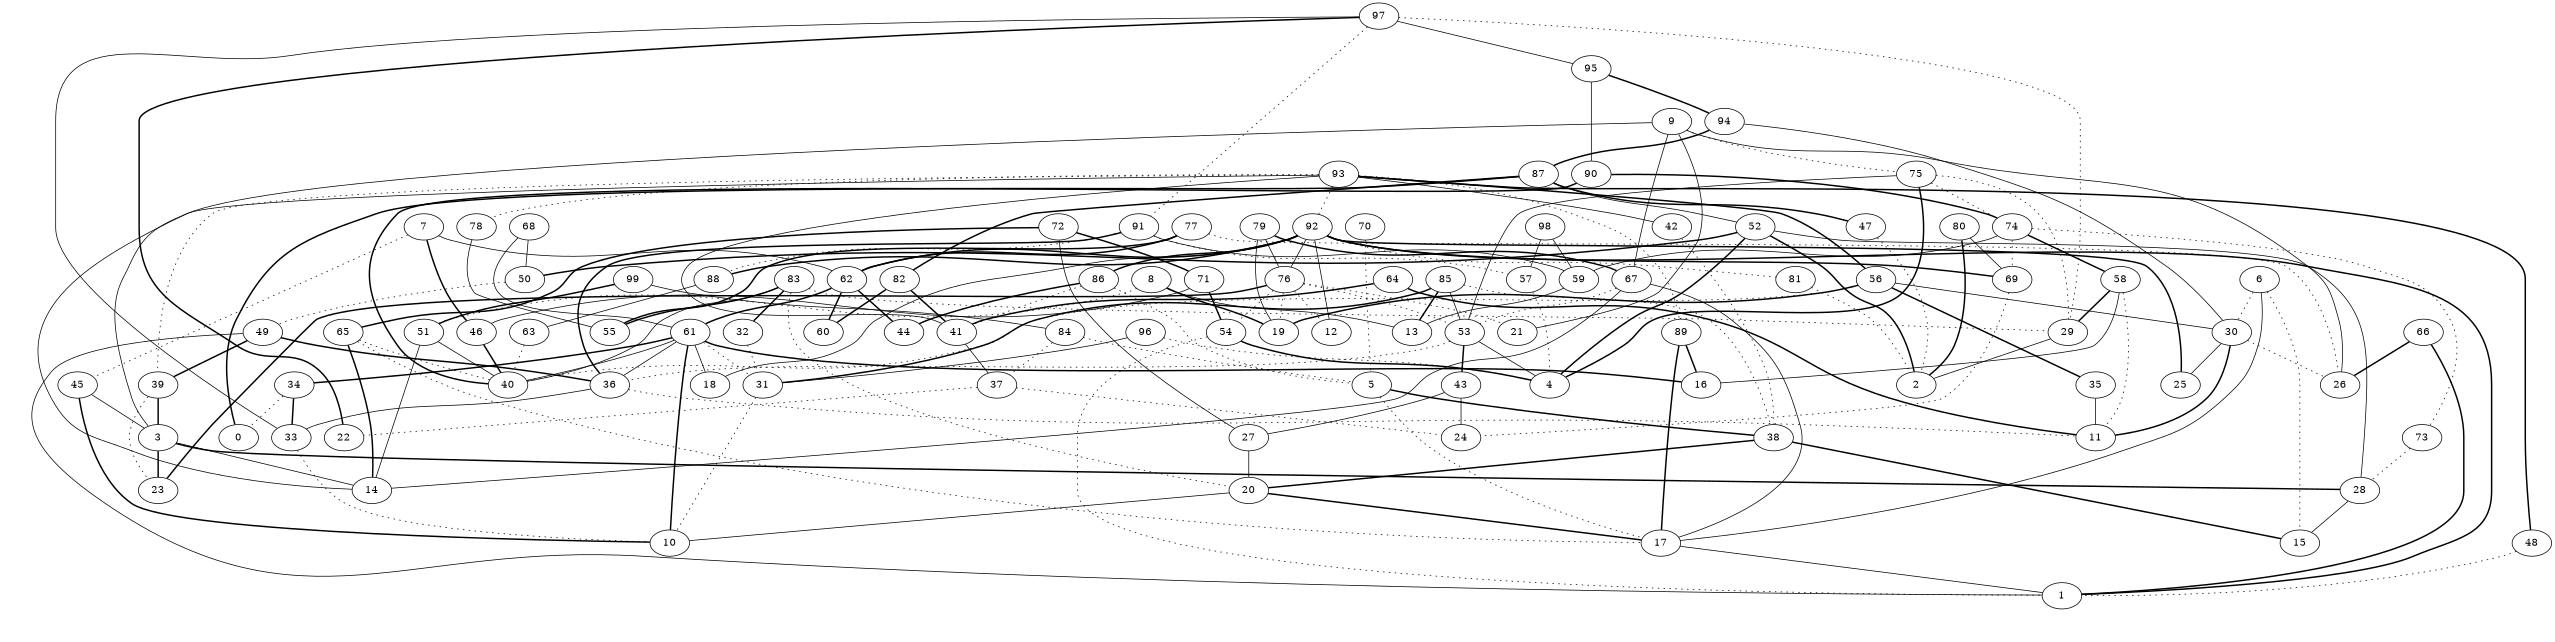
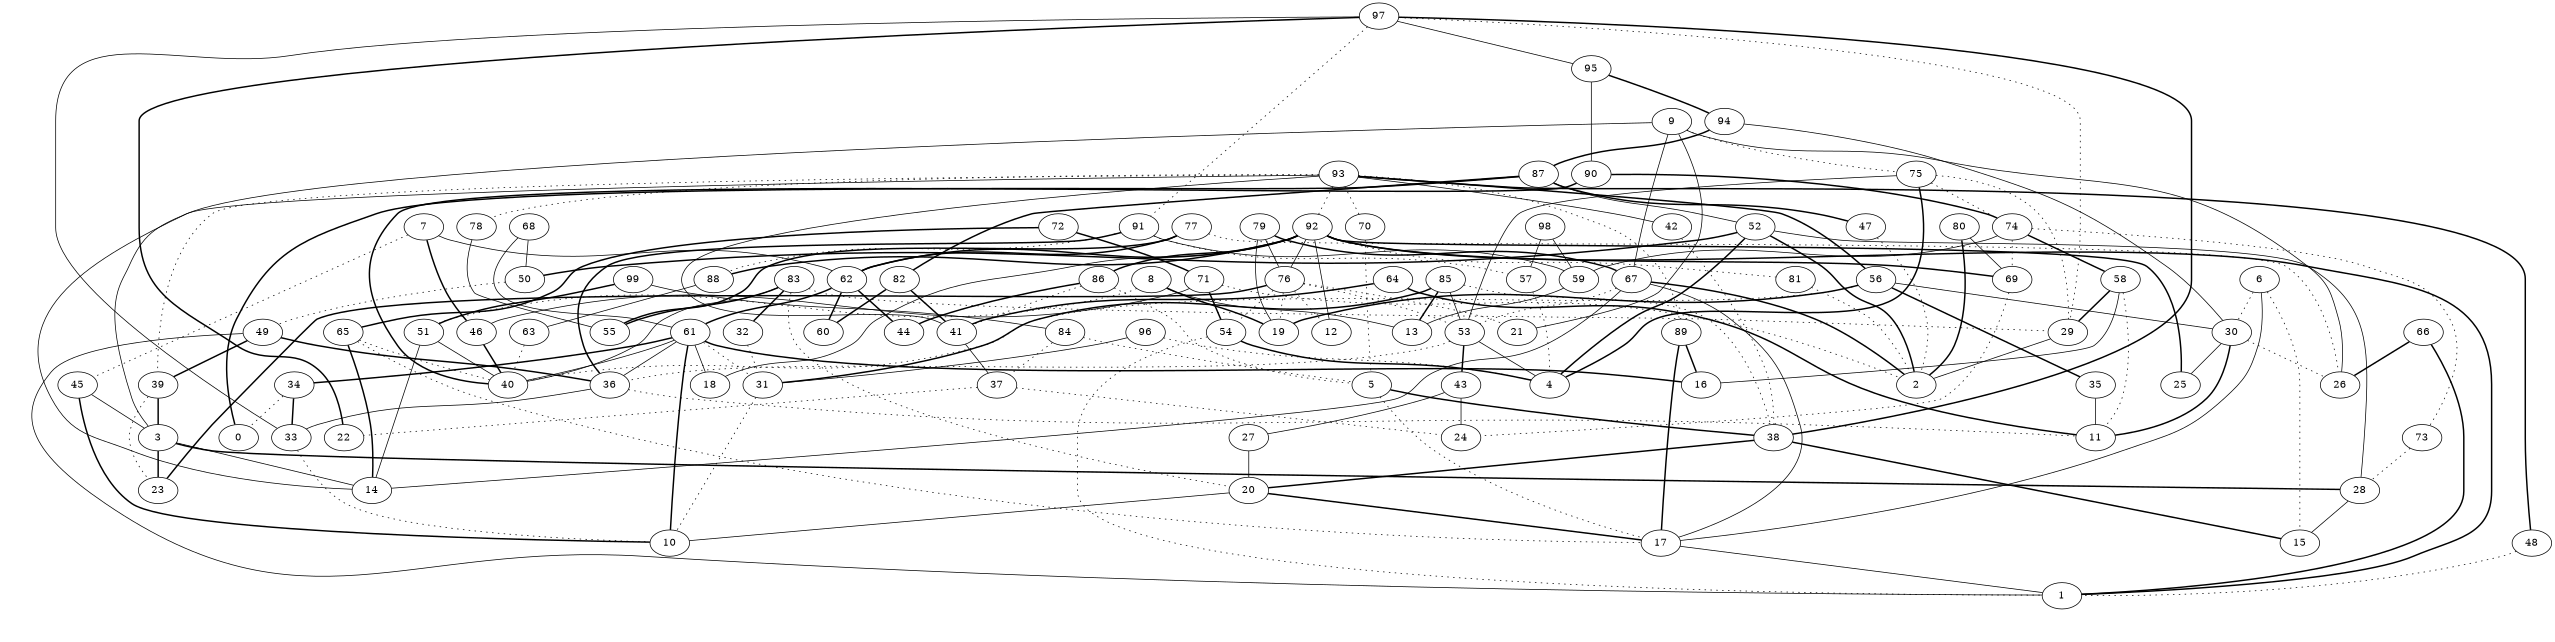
  digraph {
    edge [color=black dir=none style=bold]
    94
    87
    30
    52
    82
    0
    47
    26
    11
    25
    74
    58
    73
    69
    59
    29
    16
    28
    24
    13
    72
    27
    65
    71
    20
    40
    14
    17
    2
    46
    54
    77
    62
    55
    61
    60
    44
    78
    68
    50
    49
    36
    18
    31
    34
    10
    91
    88
    57
    33
    63
    4
    1
    83
    32
    51
    7
    45
    3
    75
    53
    43
    99
    84
    37
    5
    22
    38
    8
    19
    35
    90
    39
    23
    15
    67
    92
    86
    81
    76
    12
    41
    21
    98
    89
    93
    42
    70
    56
    48
    9
    79
    64
    66
    95
    6
    80
    97
    85
    96
    subgraph sub_1 {
      94
      87
      30
      52
      82
      0
      47
      26
      11
      25
      74
      58
      73
      69
      59
      29
      16
      28
      24
      13
      72
      27
      65
      71
      20
      40
      14
      17
      2
      46
      54
      77
      62
      55
      61
      60
      44
      78
      68
      50
      49
      36
      18
      31
      34
      10
      91
      88
      57
      33
      63
      4
      1
      83
      32
      51
      7
      45
      3
      75
      53
      43
      99
      84
      37
      5
      22
      38
      8
      19
      35
      90
      39
      23
      15
      67
      92
      86
      81
      76
      12
      41
      21
      98
      89
      93
      42
      70
      56
      48
      9
      79
      64
      66
      95
      6
      80
      97
      85
      96
    }
    94 -> 87
    94 -> 30 [style=solid]
    87 -> 52 [style=solid]
    87 -> 82
    87 -> 0
    87 -> 47
    30 -> 26 [style=dotted]
    30 -> 11
    30 -> 25 [style=solid]
    52 -> 28 [style=solid]
    52 -> 2
    52 -> 50
    52 -> 4
    82 -> 60
    82 -> 41
    47 -> 2 [style=dotted]
    74 -> 58
    74 -> 73 [style=dotted]
    74 -> 69 [style=dotted]
    74 -> 59 [style=solid]
    58 -> 11 [style=dotted]
    58 -> 29
    58 -> 16 [style=solid]
    73 -> 28 [style=dotted]
    69 -> 24 [style=dotted]
    59 -> 13 [style=solid]
    29 -> 2 [style=solid]
    28 -> 15 [style=solid]
-   72 -> 27 [style=solid]
    72 -> 65
    72 -> 71
    27 -> 20 [style=solid]
    65 -> 40 [style=dotted]
    65 -> 14
    65 -> 17 [style=dotted]
+   71 -> 2 [style=dotted]
    71 -> 46 [style=solid]
    71 -> 54
    20 -> 17
    20 -> 10 [style=solid]
    17 -> 1 [style=solid]
    46 -> 40
    54 -> 4
    54 -> 1 [style=dotted]
    77 -> 26 [style=dotted]
    77 -> 62
    77 -> 55
    62 -> 61
    62 -> 60
    62 -> 44
    61 -> 16
    61 -> 40 [style=solid]
    61 -> 36 [style=solid]
    61 -> 18 [style=solid]
    61 -> 31 [style=dotted]
    61 -> 34
    61 -> 10
    78 -> 55 [style=solid]
    68 -> 61 [style=solid]
    68 -> 50 [style=solid]
    50 -> 49 [style=dotted]
    49 -> 36
    49 -> 1 [style=solid]
    49 -> 39
    36 -> 11 [style=dotted]
    36 -> 33 [style=solid]
    31 -> 10 [style=dotted]
    34 -> 0 [style=dotted]
    34 -> 33
    91 -> 59 [style=solid]
    91 -> 36
    91 -> 88 [style=dotted]
    91 -> 57 [style=dotted]
    88 -> 63 [style=solid]
    57 -> 4 [style=dotted]
    33 -> 10 [style=dotted]
    63 -> 40 [style=dotted]
    83 -> 29 [style=dotted]
    83 -> 20 [style=dotted]
    83 -> 40 [style=solid]
    83 -> 55
    83 -> 32
    32 -> 31 [style=dotted]
    51 -> 40 [style=solid]
    51 -> 14 [style=solid]
    7 -> 46
    7 -> 62 [style=solid]
    7 -> 45 [style=dotted]
    45 -> 10
    45 -> 3 [style=solid]
    3 -> 28
    3 -> 14 [style=solid]
    3 -> 23
    75 -> 74 [style=dotted]
    75 -> 29 [style=dotted]
    75 -> 4
    75 -> 53 [style=solid]
    53 -> 36 [style=dotted]
    53 -> 4 [style=solid]
    53 -> 43
    43 -> 24 [style=solid]
    43 -> 27 [style=solid]
    99 -> 51
    99 -> 84 [style=solid]
    84 -> 37 [style=dotted]
    84 -> 5 [style=dotted]
    37 -> 24 [style=dotted]
    37 -> 22 [style=dotted]
    5 -> 17 [style=dotted]
    5 -> 38
    38 -> 20
    38 -> 15
    8 -> 13 [style=solid]
    8 -> 51 [style=dotted]
    8 -> 19
    35 -> 11 [style=solid]
    90 -> 74
    90 -> 40
    39 -> 3
    39 -> 23 [style=dotted]
    67 -> 14 [style=solid]
    67 -> 17 [style=solid]
+   67 -> 2
    67 -> 53 [style=dotted]
    92 -> 25
    92 -> 69
    92 -> 62
    92 -> 18 [style=solid]
    92 -> 88
    92 -> 1
    92 -> 86
    92 -> 81 [style=dotted]
    92 -> 76 [style=solid]
    92 -> 12 [style=solid]
    86 -> 44
    86 -> 5 [style=dotted]
    86 -> 41 [style=dotted]
    81 -> 2 [style=dotted]
    76 -> 54 [style=dotted]
    76 -> 53 [style=dotted]
    76 -> 19 [style=dotted]
    76 -> 23
    76 -> 12 [style=dotted]
    76 -> 21 [style=dotted]
    41 -> 37 [style=solid]
    98 -> 59 [style=solid]
    98 -> 57 [style=solid]
    89 -> 16
    89 -> 17
    93 -> 14 [style=solid]
    93 -> 78 [style=dotted]
    93 -> 39 [style=dotted]
    93 -> 92 [style=dotted]
    93 -> 41 [style=solid]
    93 -> 89 [style=dotted]
    93 -> 42 [style=solid]
+   93 -> 70 [style=dotted]
    93 -> 56
    93 -> 48
    42 -> 38 [style=dotted]
    70 -> 5 [style=dotted]
    56 -> 30 [style=solid]
    56 -> 40 [style=dotted]
    56 -> 19
    56 -> 35
    48 -> 1 [style=dotted]
    9 -> 26 [style=solid]
    9 -> 3 [style=solid]
    9 -> 75 [style=dotted]
    9 -> 67 [style=solid]
    9 -> 21 [style=solid]
    79 -> 19 [style=solid]
    79 -> 67
    79 -> 76 [style=solid]
    64 -> 11
    64 -> 41
    66 -> 26
    66 -> 1
    95 -> 94
    95 -> 90 [style=solid]
    6 -> 30 [style=dotted]
    6 -> 17 [style=solid]
    6 -> 15 [style=dotted]
    80 -> 69 [style=solid]
    80 -> 2
    97 -> 29 [style=dotted]
    97 -> 91 [style=dotted]
    97 -> 33 [style=solid]
    97 -> 22
+   97 -> 38
    97 -> 95 [style=solid]
    85 -> 13
    85 -> 31
    85 -> 53 [style=solid]
    85 -> 38 [style=dotted]
    96 -> 31 [style=solid]
    96 -> 4 [style=dotted]
  }
